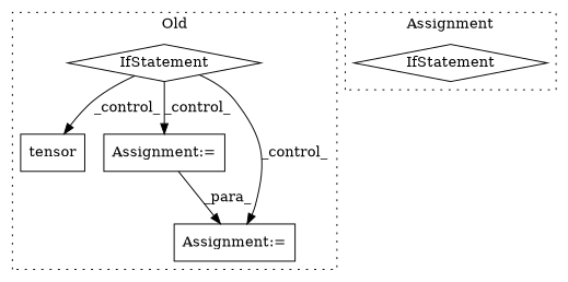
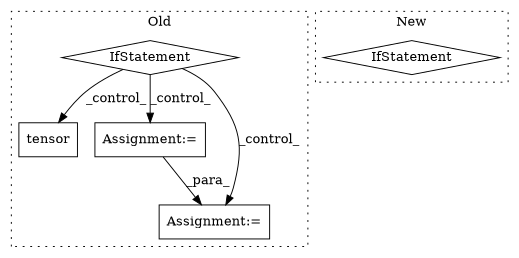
  digraph {
    fontname="DejaVu Serif"
    node [a=25 l="4,2" shape=box fontname="DejaVu Serif"]
    edge [fontname="DejaVu Serif"]
    n1 [a=32 l="7,1" label=tensor s="1841,1858"]
    n2 [label=IfStatement s="1766,1786" shape=diamond]
    n3 [a=7 l=1 label="Assignment:=" s=1802]
    n4 [a=7 l=1 label="Assignment:=" s=2144]
    n5 [label=IfStatement s="1425,1445" shape=diamond]
    subgraph cluster_1 {
      label=Old
      style=dotted
      n1
      n2
      n3
      n4
    }
    subgraph cluster_2 {
-     label=Assignment
+     label=New
      style=dotted
      n5
    }
    n2 -> n1 [label=_control_]
    n2 -> n3 [label=_control_]
    n2 -> n4 [label=_control_]
    n3 -> n4 [label=_para_]
  }
